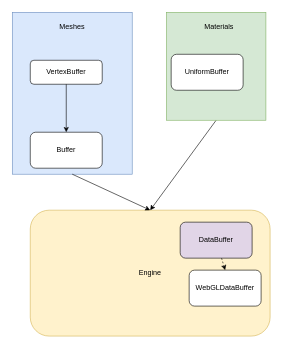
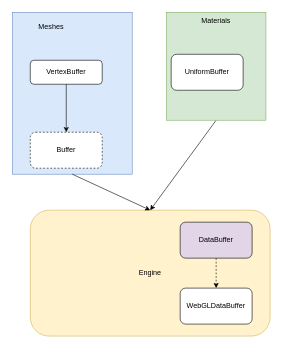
  <mxCell id="0" />
  <mxCell id="1" parent="0" />
  <mxCell id="2" value="" style="group" vertex="1" connectable="0" parent="1"><mxGeometry x="20" y="20" width="200" height="270" as="geometry" /></mxCell>
  <mxCell id="3" value="" style="rounded=0;whiteSpace=wrap;html=1;fillColor=#dae8fc;strokeColor=#6c8ebf;" vertex="1" parent="2"><mxGeometry width="200" height="270" as="geometry" /></mxCell>
- <mxCell id="4" value="Meshes" style="text;html=1;strokeColor=none;fillColor=none;align=center;verticalAlign=middle;whiteSpace=wrap;rounded=0;" vertex="1" parent="2"><mxGeometry x="70" y="10" width="60" height="30" as="geometry" /></mxCell>
- <mxCell id="5" value="Buffer" style="rounded=1;whiteSpace=wrap;html=1;" vertex="1" parent="1"><mxGeometry x="50" y="220" width="120" height="60" as="geometry" /></mxCell>
+ <mxCell id="4" value="Meshes" style="text;html=1;strokeColor=none;fillColor=none;align=center;verticalAlign=middle;whiteSpace=wrap;rounded=0;" vertex="1" parent="2"><mxGeometry x="35" y="10" width="60" height="30" as="geometry" /></mxCell>
+ <mxCell id="5" value="Buffer" style="rounded=1;whiteSpace=wrap;html=1;dashed=1;" vertex="1" parent="1"><mxGeometry x="50" y="220" width="120" height="60" as="geometry" /></mxCell>
  <mxCell id="6" value="Engine" style="rounded=1;whiteSpace=wrap;html=1;fillColor=#fff2cc;strokeColor=#d6b656;" vertex="1" parent="1"><mxGeometry x="50" y="350" width="400" height="210" as="geometry" /></mxCell>
  <mxCell id="7" value="VertexBuffer" style="rounded=1;whiteSpace=wrap;html=1;" vertex="1" parent="1"><mxGeometry x="50" y="100" width="120" height="40" as="geometry" /></mxCell>
  <mxCell id="8" value="" style="endArrow=classic;html=1;rounded=0;exitX=0.5;exitY=1;exitDx=0;exitDy=0;" edge="1" parent="1" source="7" target="5"><mxGeometry width="50" height="50" relative="1" as="geometry"><mxPoint x="210" y="350" as="sourcePoint" /><mxPoint x="260" y="300" as="targetPoint" /></mxGeometry></mxCell>
  <mxCell id="9" value="" style="endArrow=classic;html=1;rounded=0;exitX=0.5;exitY=1;exitDx=0;exitDy=0;entryX=0.5;entryY=0;entryDx=0;entryDy=0;" edge="1" parent="1" source="3" target="6"><mxGeometry width="50" height="50" relative="1" as="geometry"><mxPoint x="210" y="350" as="sourcePoint" /><mxPoint x="260" y="300" as="targetPoint" /></mxGeometry></mxCell>
  <mxCell id="10" value="DataBuffer" style="rounded=1;whiteSpace=wrap;html=1;fillColor=#e1d5e7;" vertex="1" parent="1"><mxGeometry x="300" y="370" width="120" height="60" as="geometry" /></mxCell>
- <mxCell id="11" value="WebGLDataBuffer" style="rounded=1;whiteSpace=wrap;html=1;" vertex="1" parent="1"><mxGeometry x="315" y="450" width="120" height="60" as="geometry" /></mxCell>
+ <mxCell id="11" value="WebGLDataBuffer" style="rounded=1;whiteSpace=wrap;html=1;" vertex="1" parent="1"><mxGeometry x="300" y="480" width="120" height="60" as="geometry" /></mxCell>
  <mxCell id="12" value="" style="endArrow=classic;html=1;rounded=0;entryX=0.5;entryY=0;entryDx=0;entryDy=0;dashed=1;" edge="1" parent="1" source="10" target="11"><mxGeometry width="50" height="50" relative="1" as="geometry"><mxPoint x="220" y="830" as="sourcePoint" /><mxPoint x="270" y="780" as="targetPoint" /></mxGeometry></mxCell>
  <mxCell id="13" value="" style="endArrow=classic;html=1;rounded=0;exitX=0.5;exitY=1;exitDx=0;exitDy=0;entryX=0.5;entryY=0;entryDx=0;entryDy=0;" edge="1" parent="1" source="15" target="6"><mxGeometry width="50" height="50" relative="1" as="geometry"><mxPoint x="250" y="350" as="sourcePoint" /><mxPoint x="240" y="350" as="targetPoint" /></mxGeometry></mxCell>
  <mxCell id="14" value="" style="group" vertex="1" connectable="0" parent="1"><mxGeometry x="277" y="20" width="166" height="180" as="geometry" /></mxCell>
  <mxCell id="15" value="" style="rounded=0;whiteSpace=wrap;html=1;fillColor=#d5e8d4;strokeColor=#82b366;" vertex="1" parent="14"><mxGeometry width="166" height="180" as="geometry" /></mxCell>
- <mxCell id="16" value="Materials" style="text;html=1;strokeColor=none;fillColor=none;align=center;verticalAlign=middle;whiteSpace=wrap;rounded=0;" vertex="1" parent="14"><mxGeometry x="58" y="10" width="60" height="30" as="geometry" /></mxCell>
+ <mxCell id="16" value="Materials" style="text;html=1;strokeColor=none;fillColor=none;align=center;verticalAlign=middle;whiteSpace=wrap;rounded=0;" vertex="1" parent="14"><mxGeometry x="53" width="60" height="30" as="geometry" /></mxCell>
  <mxCell id="17" value="UniformBuffer" style="rounded=1;whiteSpace=wrap;html=1;" vertex="1" parent="14"><mxGeometry x="8" y="70" width="120" height="60" as="geometry" /></mxCell>
